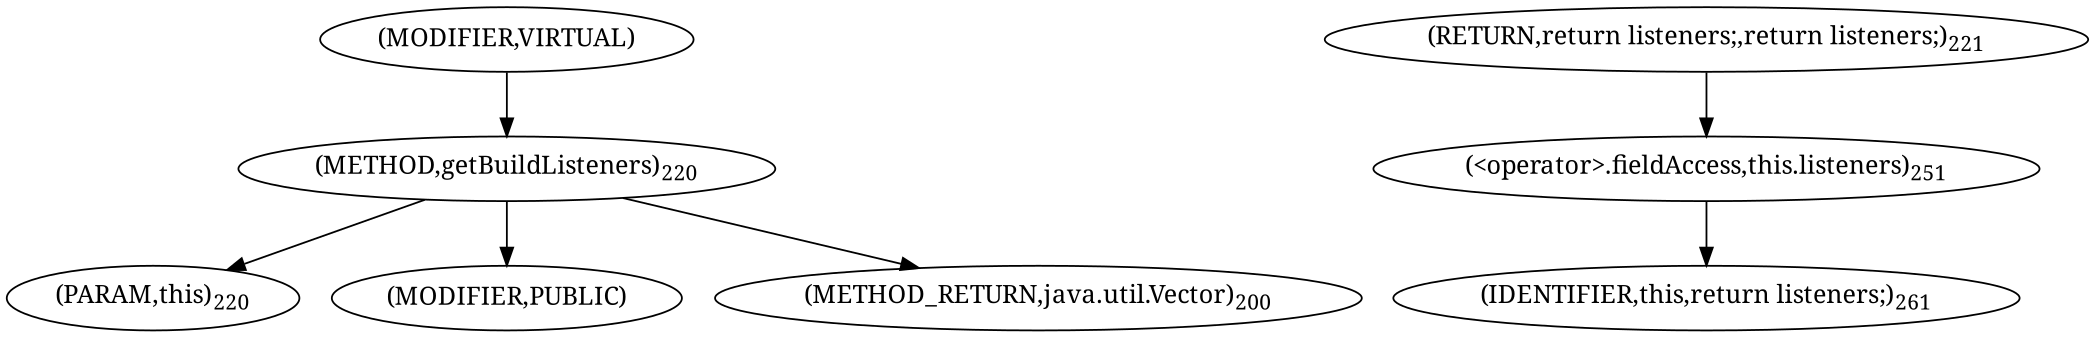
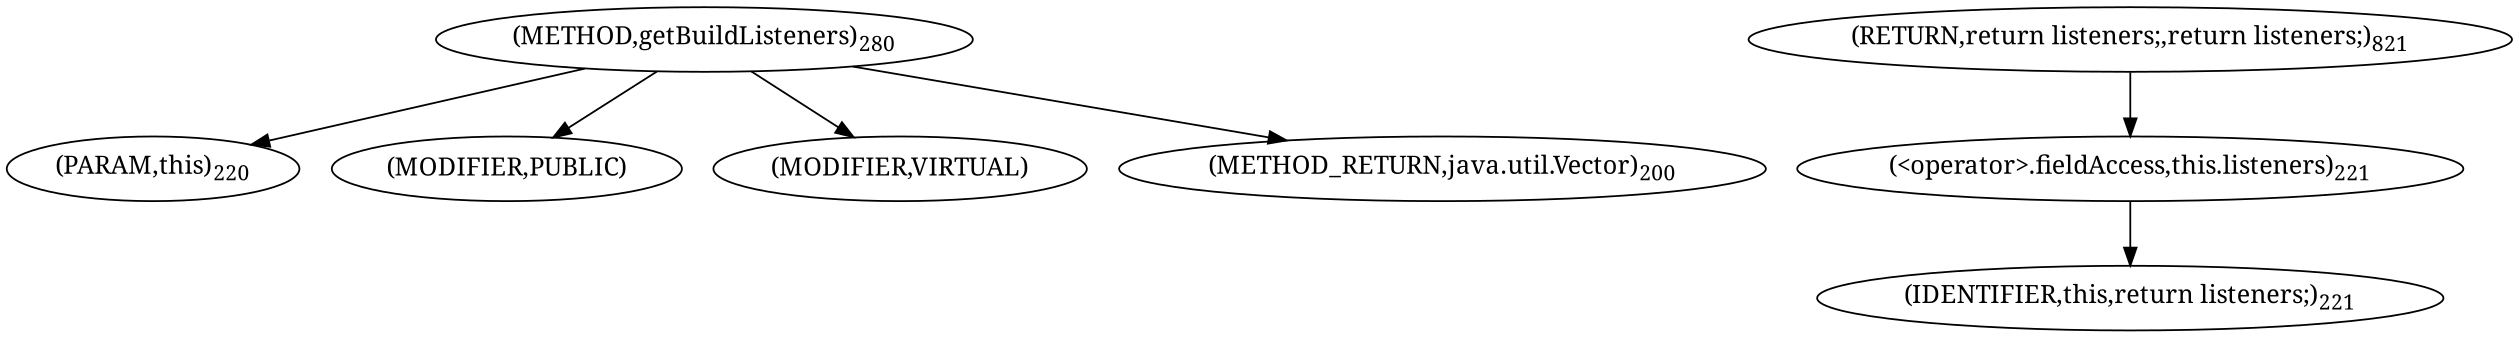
  digraph {
    fontname="Noto Serif"
    node [fontname="Noto Serif"]
    edge [fontname="Noto Serif"]
-   n1 [label=<(METHOD,getBuildListeners)<SUB>220</SUB>>]
+   n1 [label=<(METHOD,getBuildListeners)<SUB>280</SUB>>]
    n2 [label=<(PARAM,this)<SUB>220</SUB>>]
    n3 [label=<(MODIFIER,PUBLIC)>]
    n4 [label=<(MODIFIER,VIRTUAL)>]
    n5 [label=<(METHOD_RETURN,java.util.Vector)<SUB>200</SUB>>]
-   n6 [label=<(RETURN,return listeners;,return listeners;)<SUB>221</SUB>>]
-   n7 [label=<(&lt;operator&gt;.fieldAccess,this.listeners)<SUB>251</SUB>>]
-   n8 [label=<(IDENTIFIER,this,return listeners;)<SUB>261</SUB>>]
+   n6 [label=<(RETURN,return listeners;,return listeners;)<SUB>821</SUB>>]
+   n7 [label=<(&lt;operator&gt;.fieldAccess,this.listeners)<SUB>221</SUB>>]
+   n8 [label=<(IDENTIFIER,this,return listeners;)<SUB>221</SUB>>]
    n1 -> n2
    n1 -> n3
-   n4 -> n1
+   n1 -> n4
    n1 -> n5
    n6 -> n7
    n7 -> n8
  }
